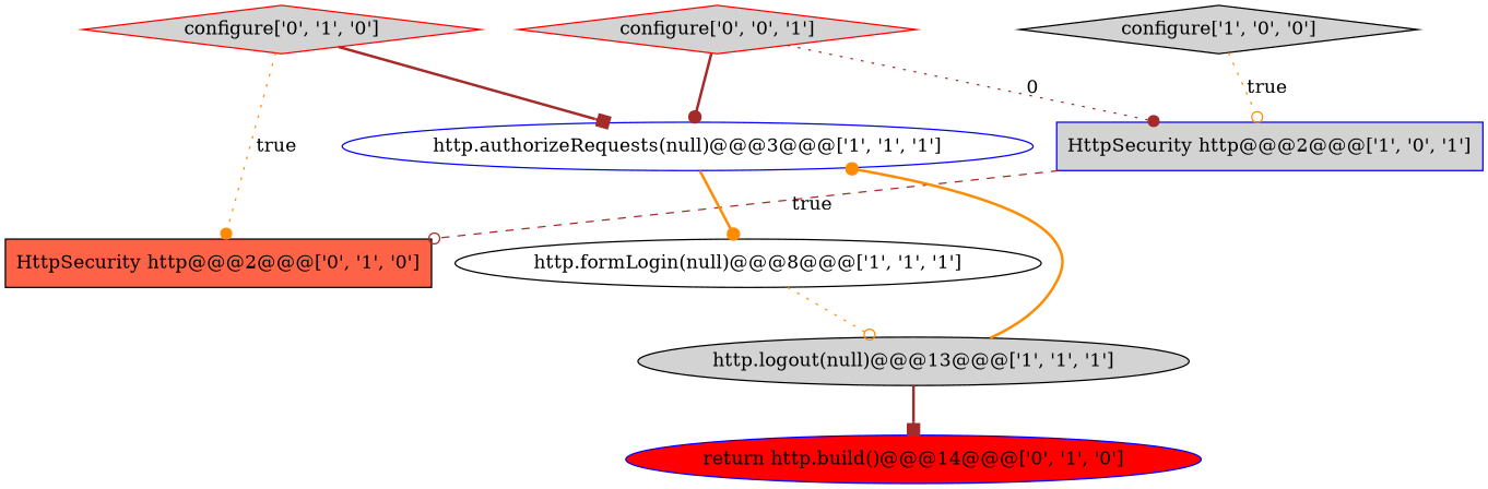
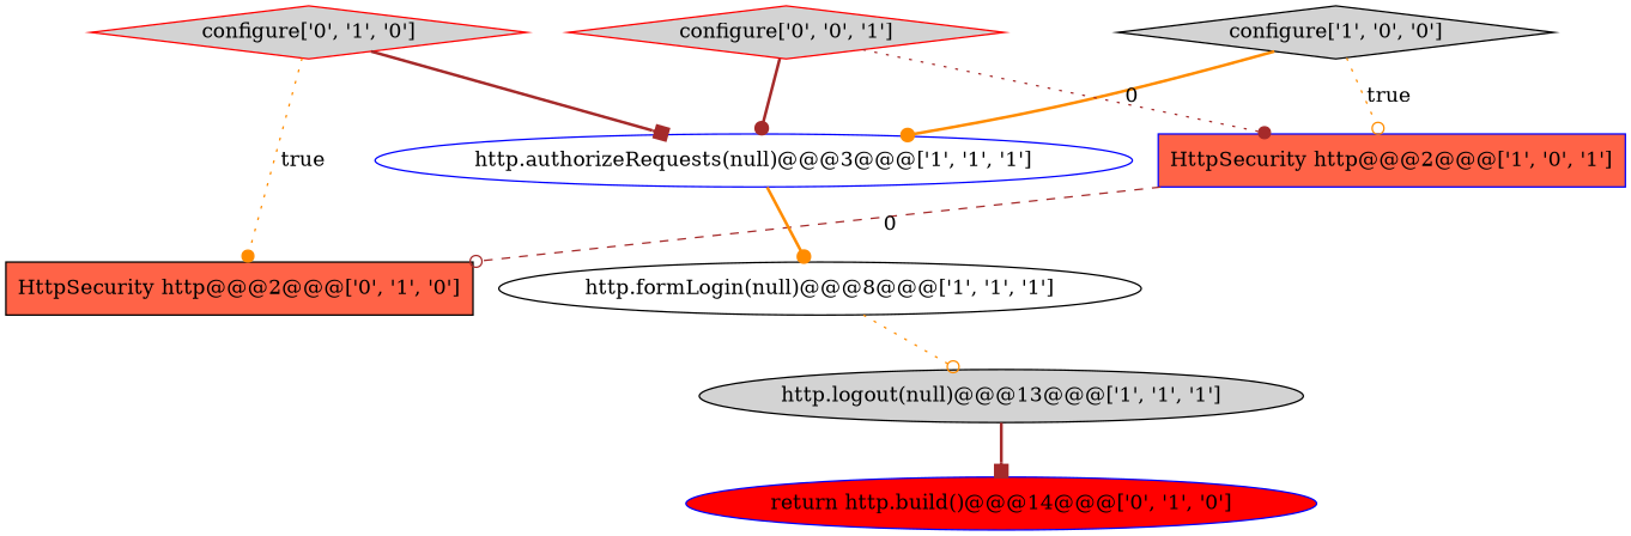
  digraph {
    node [color=black fillcolor=lightgray shape=ellipse style=filled]
    edge [arrowhead=dot color=brown style=bold]
    n1 [fillcolor=tomato label="HttpSecurity http@@@2@@@['0', '1', '0']" shape=box]
-   n2 [color=blue label="HttpSecurity http@@@2@@@['1', '0', '1']" shape=box]
+   n2 [color=blue fillcolor=tomato label="HttpSecurity http@@@2@@@['1', '0', '1']" shape=box]
    n3 [color=blue fillcolor=red label="return http.build()@@@14@@@['0', '1', '0']"]
    n4 [label="http.logout(null)@@@13@@@['1', '1', '1']"]
    n5 [fillcolor=white label="http.formLogin(null)@@@8@@@['1', '1', '1']"]
    n6 [label="configure['1', '0', '0']" shape=diamond]
    n7 [color=blue fillcolor=white label="http.authorizeRequests(null)@@@3@@@['1', '1', '1']"]
    n8 [color=red label="configure['0', '0', '1']" shape=diamond]
    n9 [color=red label="configure['0', '1', '0']" shape=diamond]
-   n2 -> n1 [arrowhead=odot label=true style=dashed]
+   n2 -> n1 [arrowhead=odot label=0 style=dashed]
    n4 -> n3 [arrowhead=box]
    n5 -> n4 [arrowhead=odot color=darkorange style=dotted]
    n6 -> n2 [arrowhead=odot color=darkorange label=true style=dotted]
-   n4 -> n7 [color=darkorange]
+   n6 -> n7 [color=darkorange]
    n7 -> n5 [color=darkorange]
    n8 -> n2 [label=0 style=dotted]
    n8 -> n7
    n9 -> n1 [color=darkorange label=true style=dotted]
    n9 -> n7 [arrowhead=box]
  }
